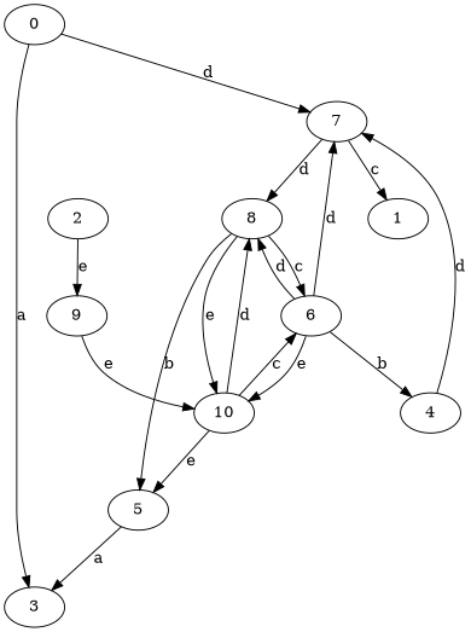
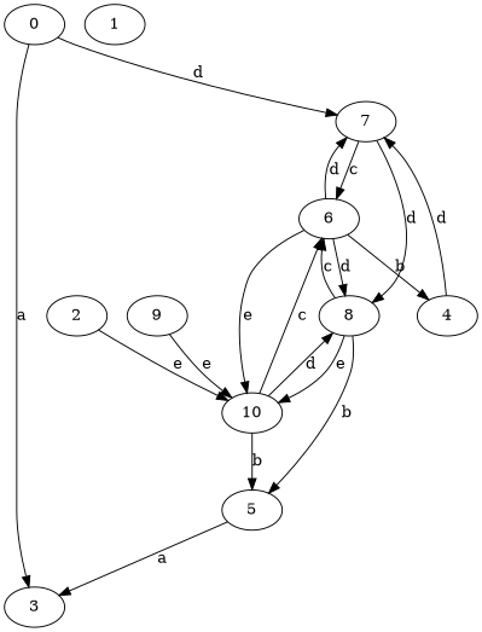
  strict digraph {
    0
    3
    7
    2
    9
    6
    8
    1
    10
    4
    5
    0 -> 3 [label=a]
    0 -> 7 [label=d]
-   7 -> 1 [label=c]
+   7 -> 6 [label=c]
    7 -> 8 [label=d]
-   2 -> 9 [label=e]
+   2 -> 10 [label=e]
    9 -> 10 [label=e]
    6 -> 7 [label=d]
    6 -> 8 [label=d]
    6 -> 10 [label=e]
    6 -> 4 [label=b]
    8 -> 6 [label=c]
    8 -> 10 [label=e]
    8 -> 5 [label=b]
    10 -> 6 [label=c]
    10 -> 8 [label=d]
-   10 -> 5 [label=e]
+   10 -> 5 [label=b]
    4 -> 7 [label=d]
    5 -> 3 [label=a]
  }
